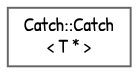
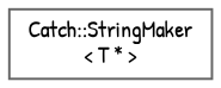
  digraph {
    rankdir=LR
    fontname="Patrick Hand"
-   n1 [color=grey40 fillcolor=white fontname="Patrick Hand" fontsize=10 height=0.2 label="Catch::Catch\l\< T * \>" shape=box style=filled width=0.4]
+   n1 [color=grey40 fillcolor=white fontname="Patrick Hand" fontsize=10 height=0.2 label="Catch::StringMaker\l\< T * \>" shape=box style=filled width=0.4]
  }
